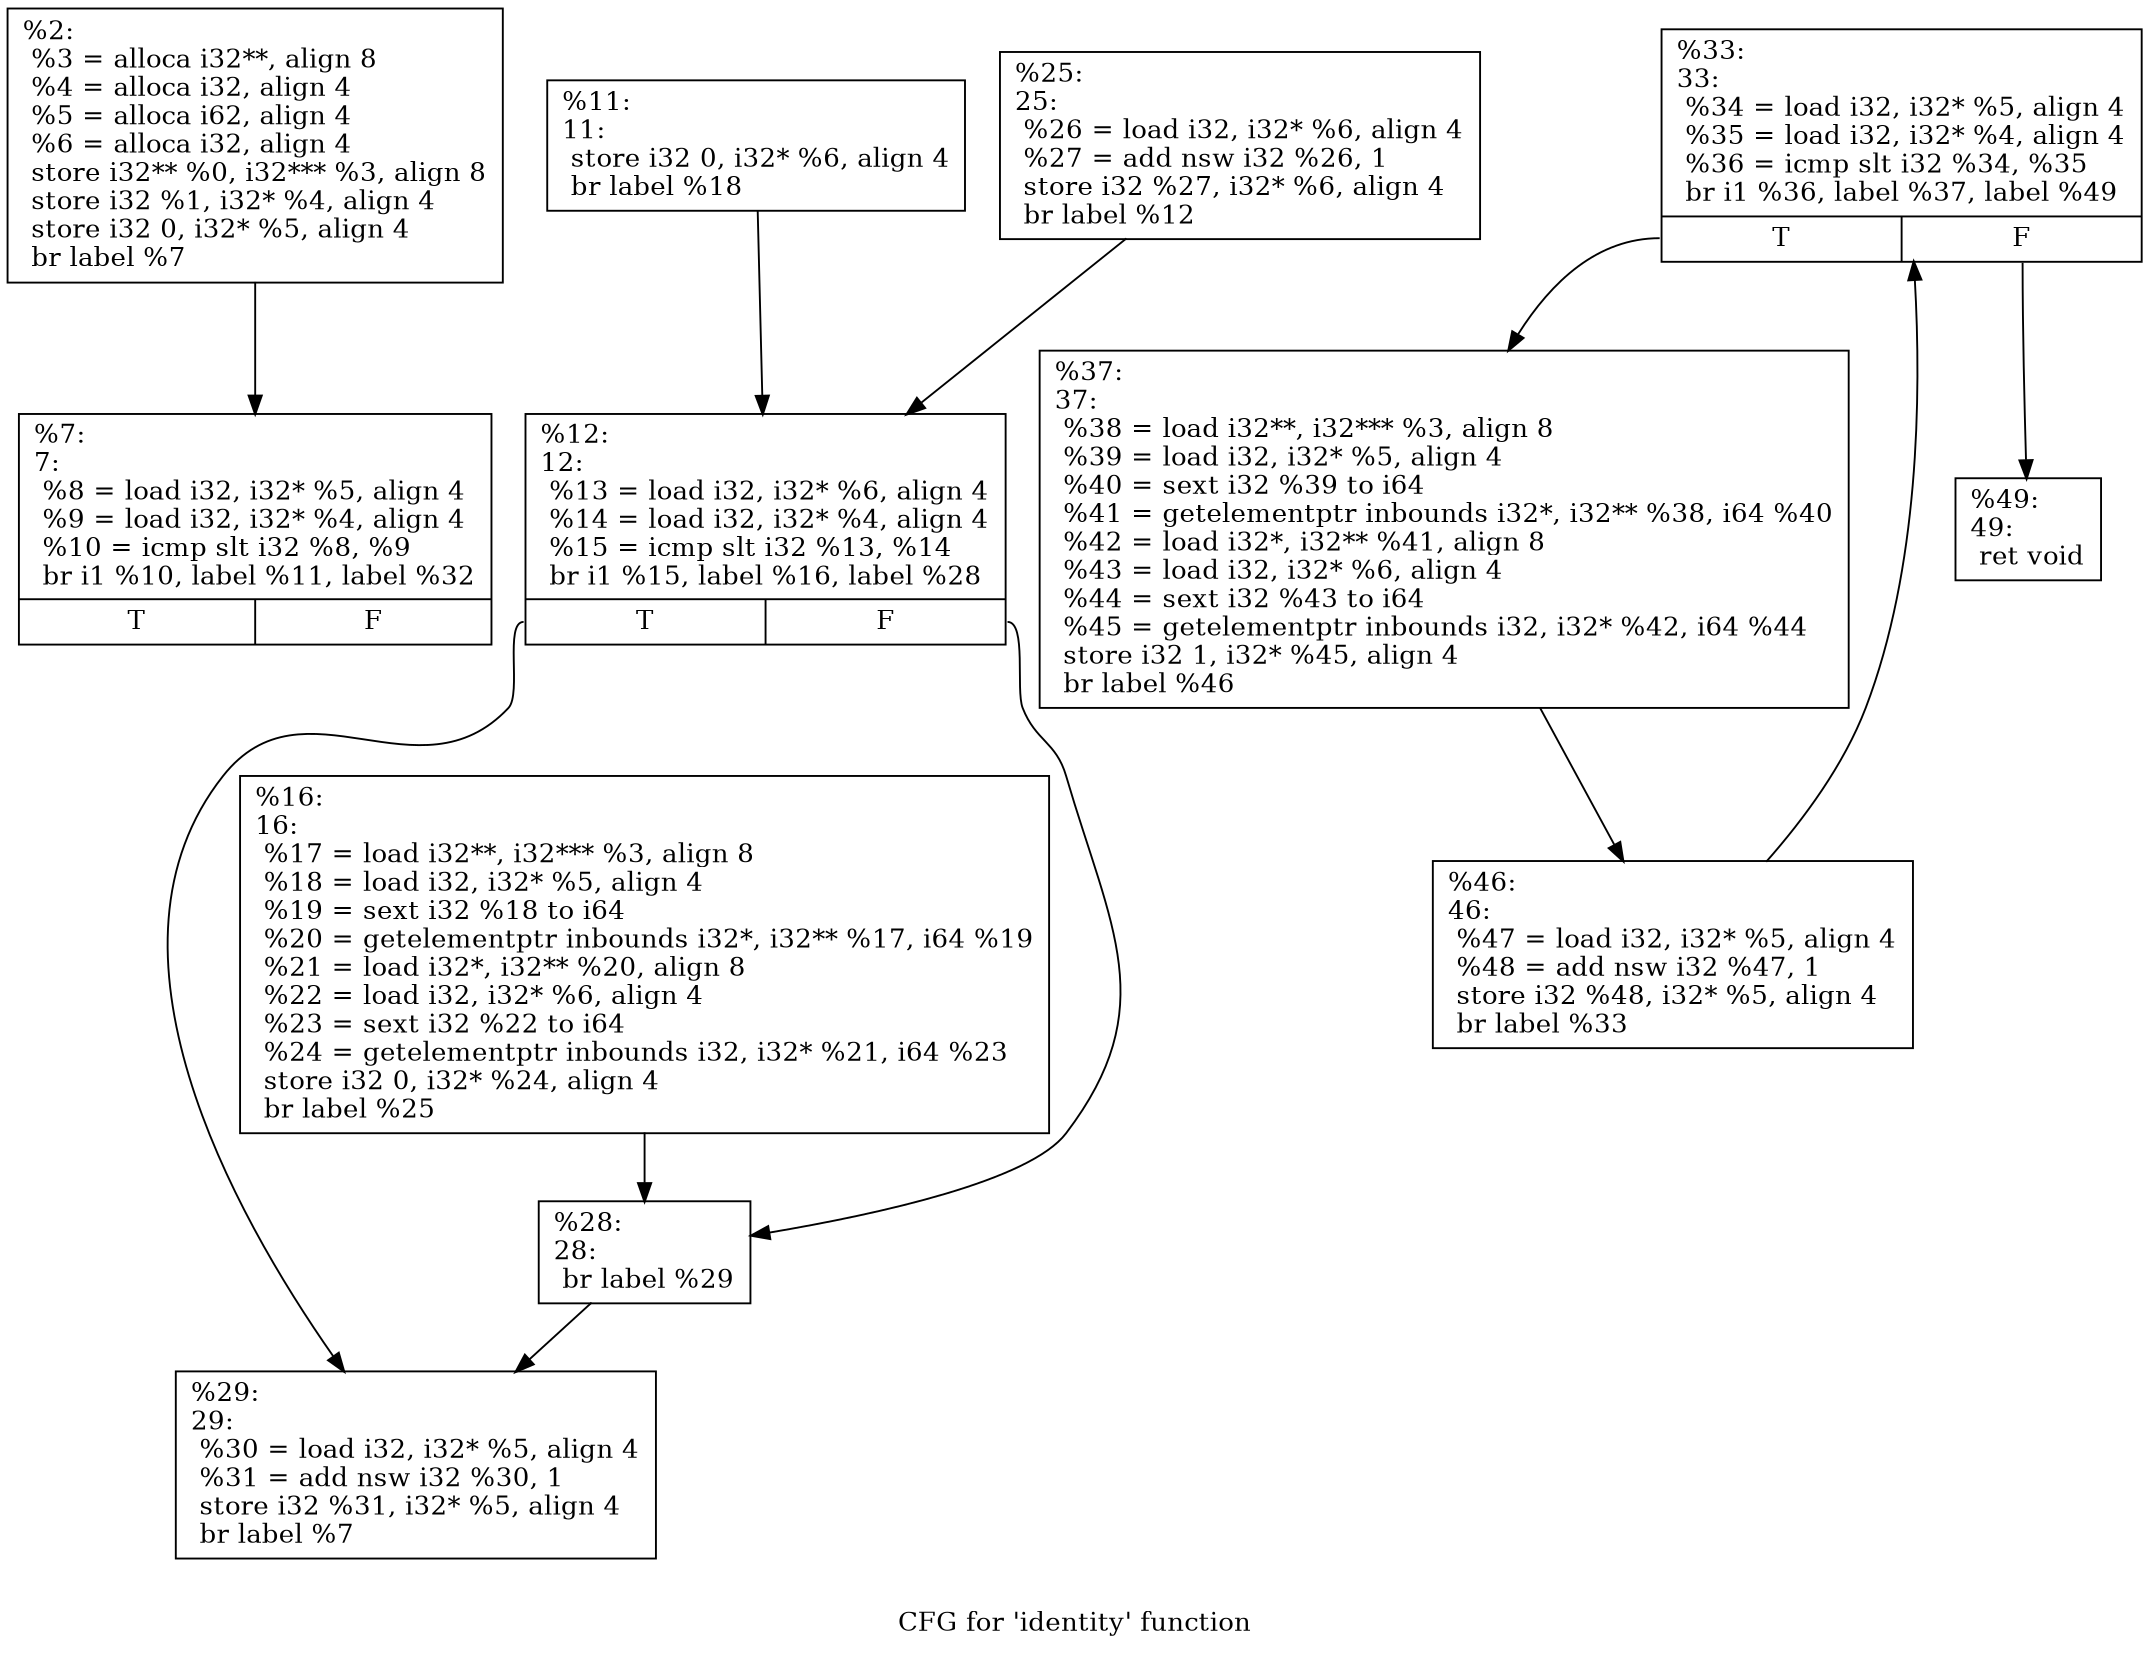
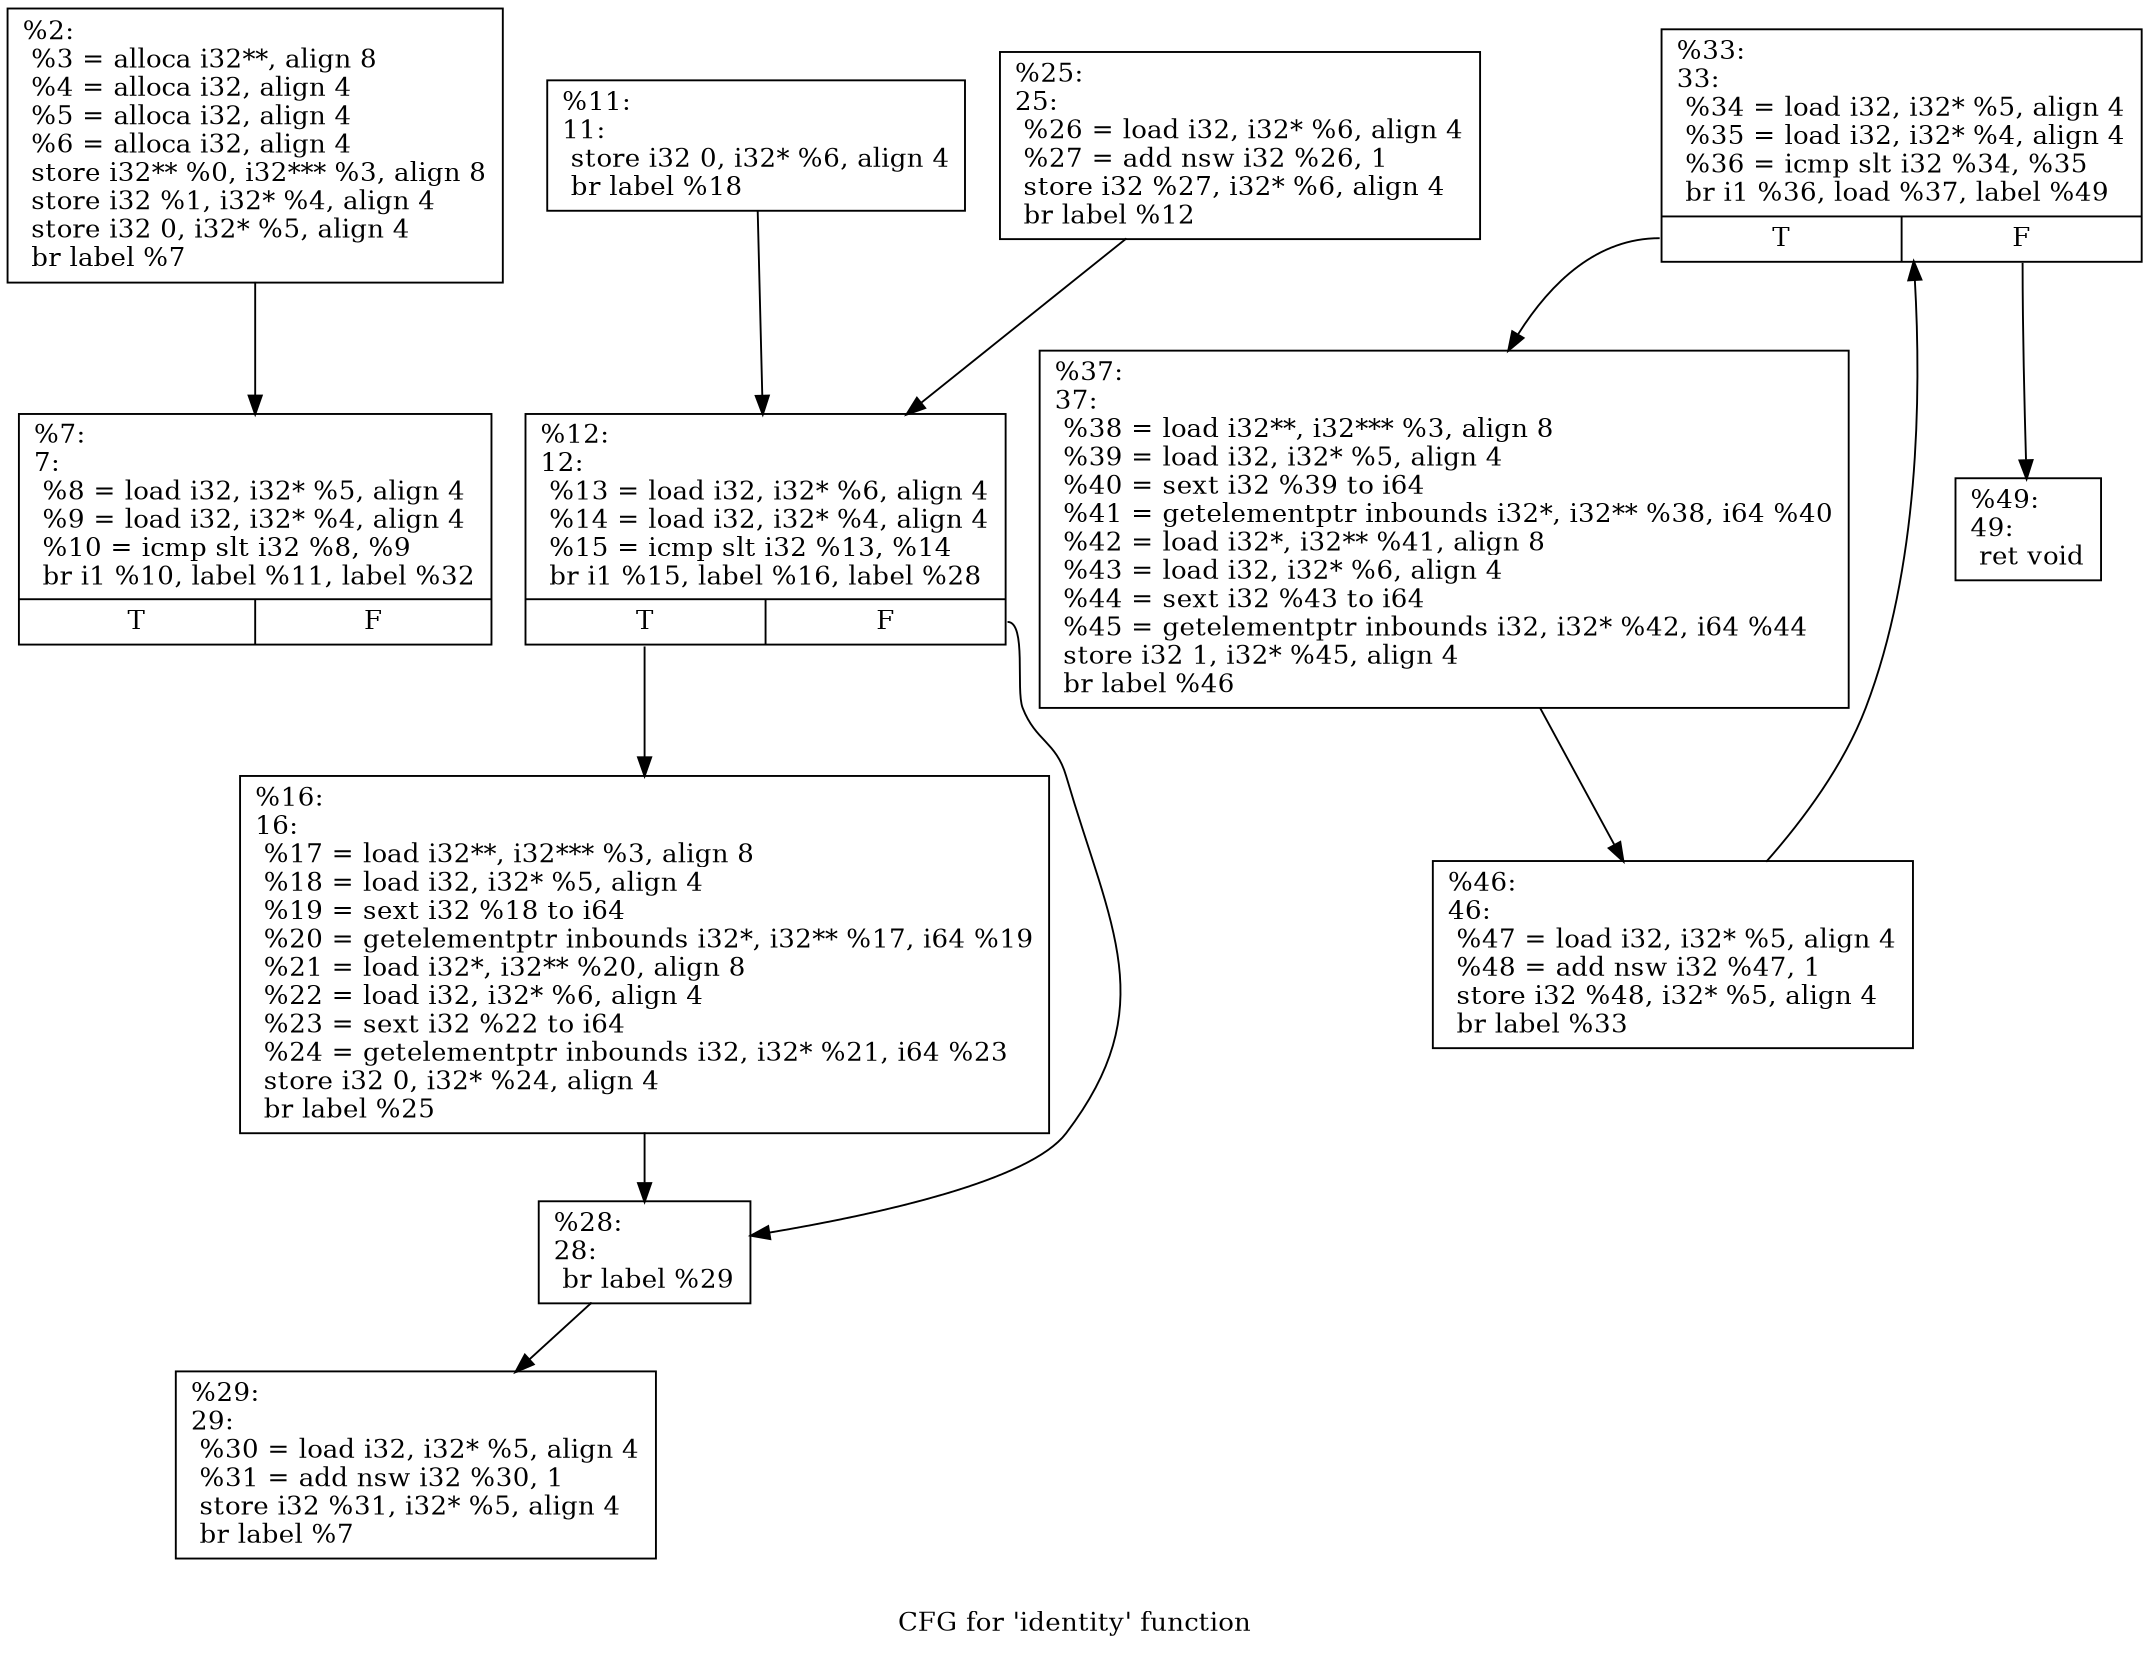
  digraph {
    label="CFG for 'identity' function"
    node [shape=record]
-   n1 [label="{%2:\l  %3 = alloca i32**, align 8\l  %4 = alloca i32, align 4\l  %5 = alloca i62, align 4\l  %6 = alloca i32, align 4\l  store i32** %0, i32*** %3, align 8\l  store i32 %1, i32* %4, align 4\l  store i32 0, i32* %5, align 4\l  br label %7\l}"]
+   n1 [label="{%2:\l  %3 = alloca i32**, align 8\l  %4 = alloca i32, align 4\l  %5 = alloca i32, align 4\l  %6 = alloca i32, align 4\l  store i32** %0, i32*** %3, align 8\l  store i32 %1, i32* %4, align 4\l  store i32 0, i32* %5, align 4\l  br label %7\l}"]
    n2 [label="{%7:\l7:                                                \l  %8 = load i32, i32* %5, align 4\l  %9 = load i32, i32* %4, align 4\l  %10 = icmp slt i32 %8, %9\l  br i1 %10, label %11, label %32\l|{<s0>T|<s1>F}}"]
    n3 [label="{%11:\l11:                                               \l  store i32 0, i32* %6, align 4\l  br label %18\l}"]
    n4 [label="{%12:\l12:                                               \l  %13 = load i32, i32* %6, align 4\l  %14 = load i32, i32* %4, align 4\l  %15 = icmp slt i32 %13, %14\l  br i1 %15, label %16, label %28\l|{<s0>T|<s1>F}}"]
    n5 [label="{%16:\l16:                                               \l  %17 = load i32**, i32*** %3, align 8\l  %18 = load i32, i32* %5, align 4\l  %19 = sext i32 %18 to i64\l  %20 = getelementptr inbounds i32*, i32** %17, i64 %19\l  %21 = load i32*, i32** %20, align 8\l  %22 = load i32, i32* %6, align 4\l  %23 = sext i32 %22 to i64\l  %24 = getelementptr inbounds i32, i32* %21, i64 %23\l  store i32 0, i32* %24, align 4\l  br label %25\l}"]
    n6 [label="{%28:\l28:                                               \l  br label %29\l}"]
-   n7 [label="{%33:\l33:                                               \l  %34 = load i32, i32* %5, align 4\l  %35 = load i32, i32* %4, align 4\l  %36 = icmp slt i32 %34, %35\l  br i1 %36, label %37, label %49\l|{<s0>T|<s1>F}}"]
+   n7 [label="{%33:\l33:                                               \l  %34 = load i32, i32* %5, align 4\l  %35 = load i32, i32* %4, align 4\l  %36 = icmp slt i32 %34, %35\l  br i1 %36, load %37, label %49\l|{<s0>T|<s1>F}}"]
    n8 [label="{%37:\l37:                                               \l  %38 = load i32**, i32*** %3, align 8\l  %39 = load i32, i32* %5, align 4\l  %40 = sext i32 %39 to i64\l  %41 = getelementptr inbounds i32*, i32** %38, i64 %40\l  %42 = load i32*, i32** %41, align 8\l  %43 = load i32, i32* %6, align 4\l  %44 = sext i32 %43 to i64\l  %45 = getelementptr inbounds i32, i32* %42, i64 %44\l  store i32 1, i32* %45, align 4\l  br label %46\l}"]
    n9 [label="{%49:\l49:                                               \l  ret void\l}"]
    n10 [label="{%29:\l29:                                               \l  %30 = load i32, i32* %5, align 4\l  %31 = add nsw i32 %30, 1\l  store i32 %31, i32* %5, align 4\l  br label %7\l}"]
    n11 [label="{%25:\l25:                                               \l  %26 = load i32, i32* %6, align 4\l  %27 = add nsw i32 %26, 1\l  store i32 %27, i32* %6, align 4\l  br label %12\l}"]
    n12 [label="{%46:\l46:                                               \l  %47 = load i32, i32* %5, align 4\l  %48 = add nsw i32 %47, 1\l  store i32 %48, i32* %5, align 4\l  br label %33\l}"]
    n1 -> n2
    n3 -> n4
-   n4 -> n10 [tailport=s0]
+   n4 -> n5 [tailport=s0]
    n4 -> n6 [tailport=s1]
    n5 -> n6
    n6 -> n10
    n7 -> n8 [tailport=s0]
    n7 -> n9 [tailport=s1]
    n8 -> n12
    n11 -> n4
    n12 -> n7
  }
